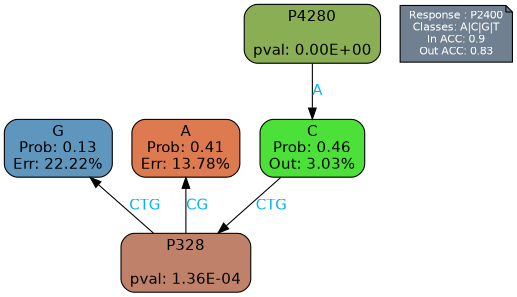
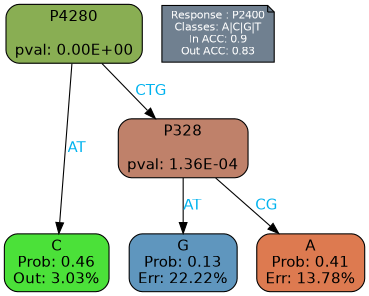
  digraph {
    ranksep=equally
    splines=polylines
    node [color=black fontname=helvetica shape=box style="filled, rounded"]
    edge [fontcolor=deepskyblue2 fontname=helvetica]
    n1 [fillcolor="#4be139" label="C\nProb: 0.46\nOut: 3.03%"]
    n2 [fillcolor="#5f96be" label="G\nProb: 0.13\nErr: 22.22%"]
    n3 [fillcolor="#dd7a50" label="A\nProb: 0.41\nErr: 13.78%"]
    n4 [align=left fillcolor=slategray fontcolor=white fontsize=10 label="Response : P2400\nClasses: A|C|G|T\nIn ACC: 0.9\nOut ACC: 0.83\n" shape=note style=filled]
    n5 [fillcolor="#89ae53" label="P4280\n\npval: 0.00E+00"]
    n6 [fillcolor="#bf816a" label="P328\n\npval: 1.36E-04"]
    subgraph sub_1 {
      rank=same
      n1
      n2
      n3
    }
    subgraph sub_2 {
      rank=same
      n4
      n5
    }
-   n5 -> n1 [label=A]
-   n1 -> n6 [label=CTG]
-   n6 -> n2 [label=CTG]
+   n5 -> n1 [label=AT]
+   n5 -> n6 [label=CTG]
+   n6 -> n2 [label=AT]
    n6 -> n3 [label=CG]
  }
